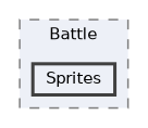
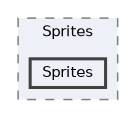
  digraph {
    compound=true
    n1 [color=grey25 fillcolor="#edf0f7" fontname=Helvetica fontsize=10 height=0.2 label=Sprites shape=box style="filled,bold" width=0.4]
    subgraph cluster_1 {
      bgcolor="#edf0f7"
      fontname=Helvetica
      fontsize=10
-     label=Battle
+     label=Sprites
      pencolor=grey50
      style="filled,dashed"
      n1
    }
  }
